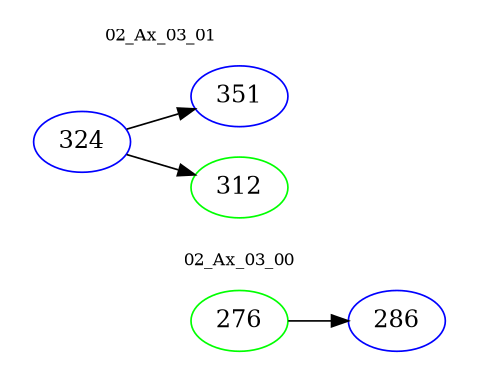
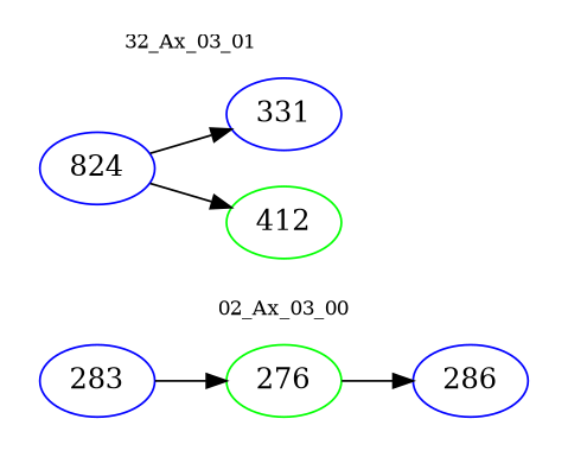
  digraph {
    rankdir=LR
    node [color=blue]
    edge [color=black]
+   n1 [label=283]
    n2 [color=green label=276]
    n3 [label=286]
-   n4 [label=324]
-   n5 [color=green label=312]
-   n6 [label=351]
+   n4 [label=824]
+   n5 [color=green label=412]
+   n6 [label=331]
    subgraph cluster_1 {
      color=white
      fontsize=10
      label="02_Ax_03_00"
+     n1
      n2
      n3
    }
    subgraph cluster_2 {
      color=white
      fontsize=10
-     label="02_Ax_03_01"
+     label="32_Ax_03_01"
      n4
      n5
      n6
    }
+   n1 -> n2
    n2 -> n3
    n4 -> n5
    n4 -> n6
  }
